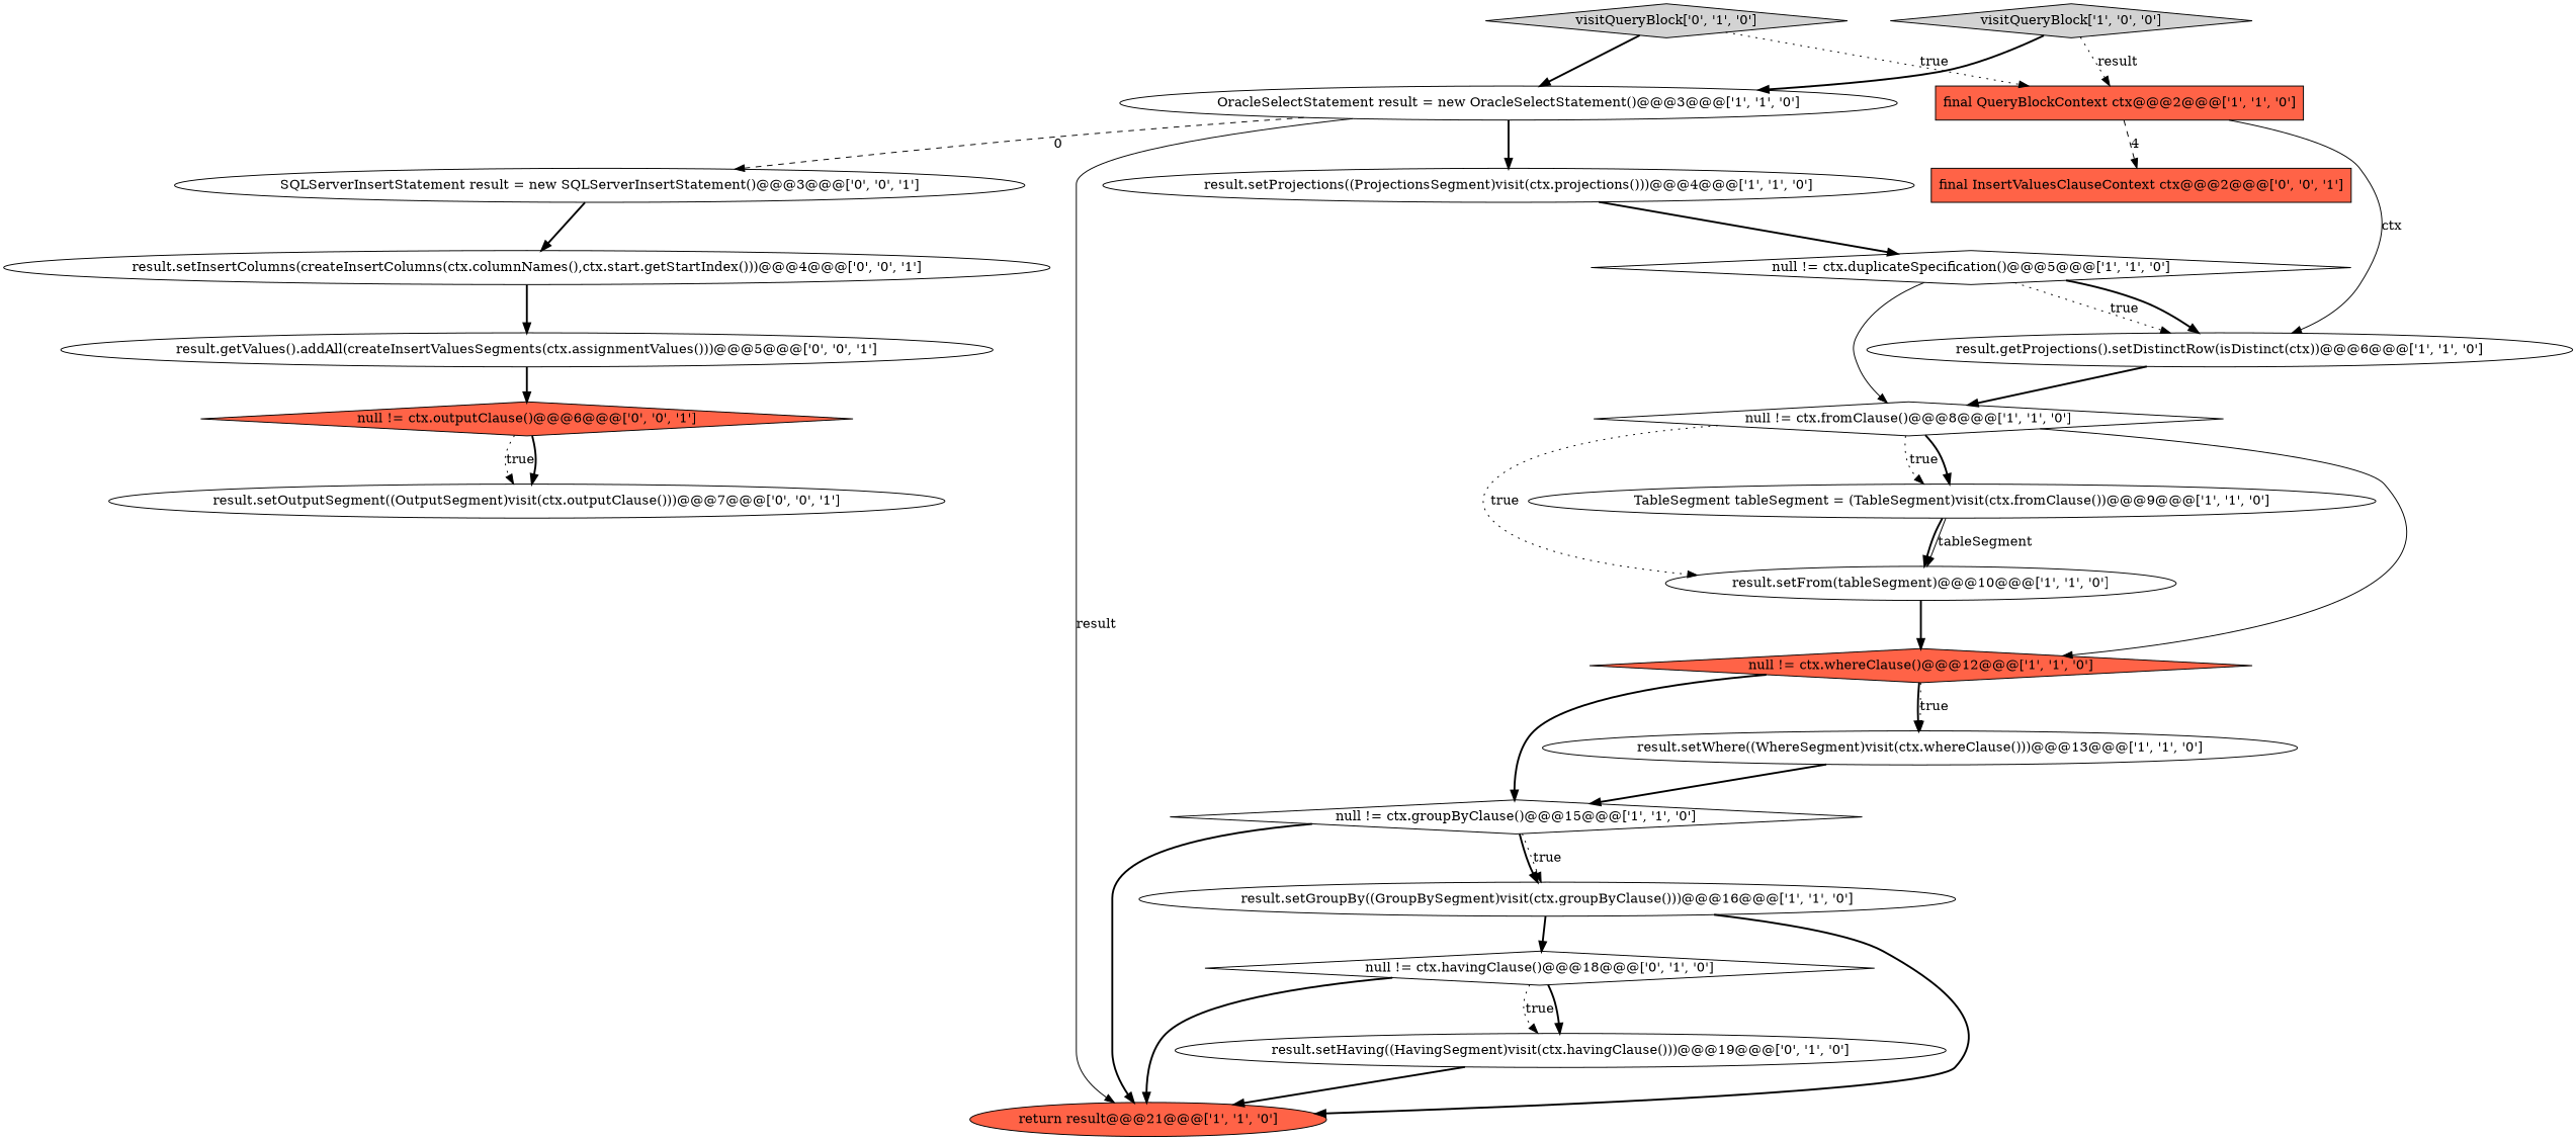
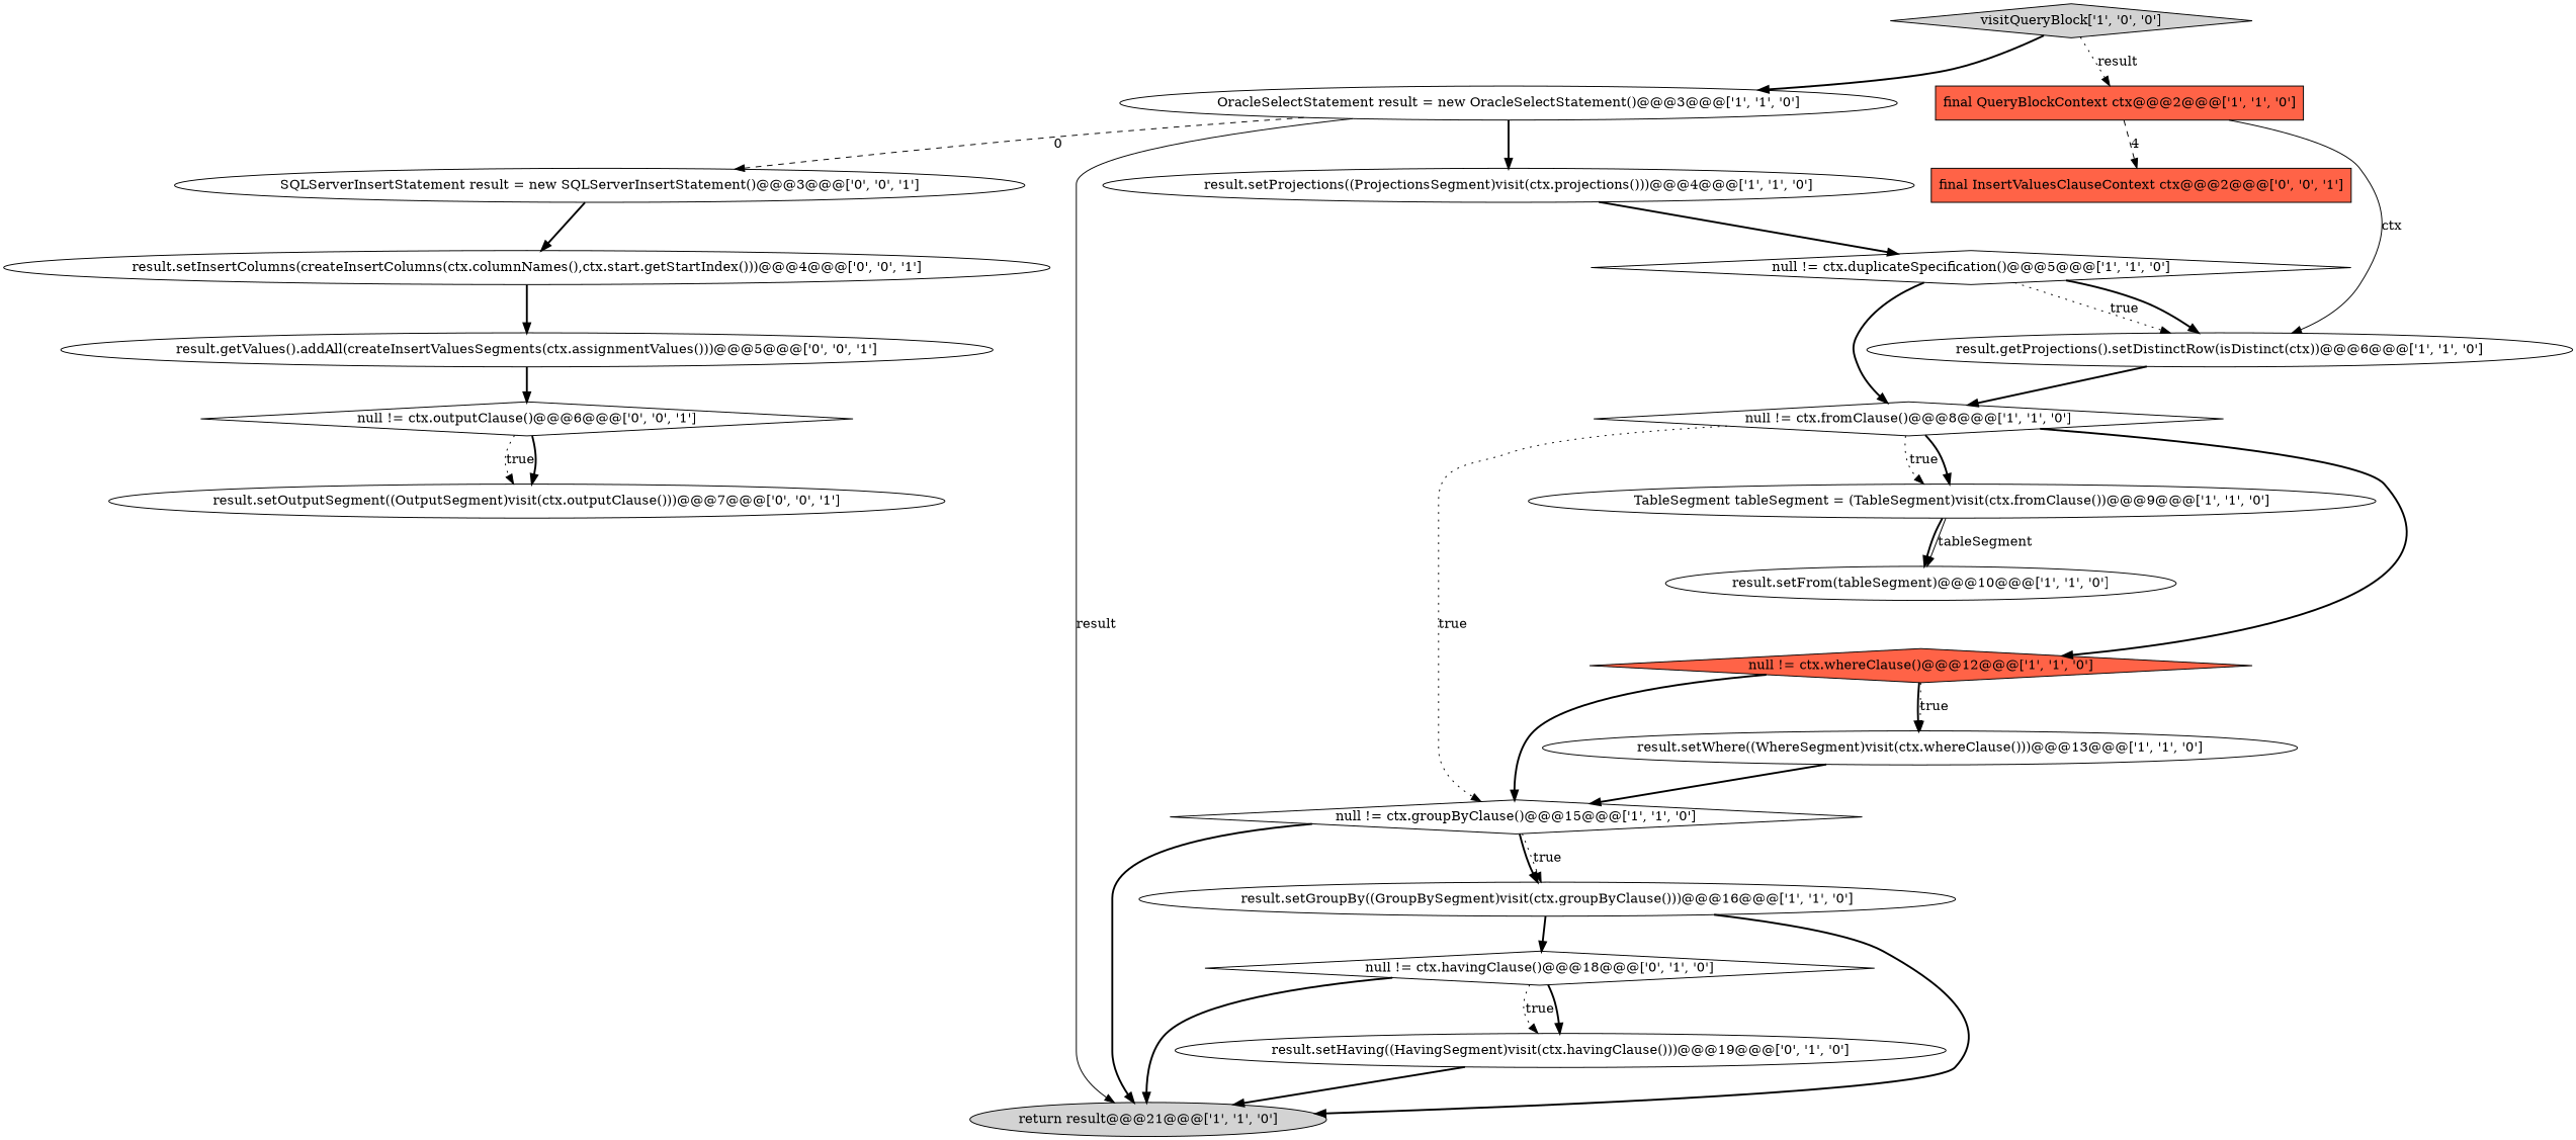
  digraph {
    node [fillcolor=white shape=ellipse style=filled]
    edge [style=bold]
    n1 [label="result.setOutputSegment((OutputSegment)visit(ctx.outputClause()))@@@7@@@['0', '0', '1']"]
    n2 [label="result.setInsertColumns(createInsertColumns(ctx.columnNames(),ctx.start.getStartIndex()))@@@4@@@['0', '0', '1']"]
    n3 [label="result.getValues().addAll(createInsertValuesSegments(ctx.assignmentValues()))@@@5@@@['0', '0', '1']"]
-   n4 [fillcolor=tomato label="null != ctx.outputClause()@@@6@@@['0', '0', '1']" shape=diamond]
+   n4 [label="null != ctx.outputClause()@@@6@@@['0', '0', '1']" shape=diamond]
    n5 [label="null != ctx.havingClause()@@@18@@@['0', '1', '0']" shape=diamond]
-   n6 [fillcolor=tomato label="return result@@@21@@@['1', '1', '0']"]
+   n6 [fillcolor=lightgray label="return result@@@21@@@['1', '1', '0']"]
    n7 [label="result.setHaving((HavingSegment)visit(ctx.havingClause()))@@@19@@@['0', '1', '0']"]
    n8 [label="result.setGroupBy((GroupBySegment)visit(ctx.groupByClause()))@@@16@@@['1', '1', '0']"]
    n9 [label="SQLServerInsertStatement result = new SQLServerInsertStatement()@@@3@@@['0', '0', '1']"]
    n10 [fillcolor=tomato label="final InsertValuesClauseContext ctx@@@2@@@['0', '0', '1']" shape=box]
    n11 [label="result.setProjections((ProjectionsSegment)visit(ctx.projections()))@@@4@@@['1', '1', '0']"]
    n12 [label="null != ctx.duplicateSpecification()@@@5@@@['1', '1', '0']" shape=diamond]
    n13 [label="null != ctx.fromClause()@@@8@@@['1', '1', '0']" shape=diamond]
    n14 [label="result.getProjections().setDistinctRow(isDistinct(ctx))@@@6@@@['1', '1', '0']"]
-   n15 [fillcolor=lightgray label="visitQueryBlock['0', '1', '0']" shape=diamond]
    n16 [fillcolor=tomato label="final QueryBlockContext ctx@@@2@@@['1', '1', '0']" shape=box]
    n17 [label="OracleSelectStatement result = new OracleSelectStatement()@@@3@@@['1', '1', '0']"]
    n18 [fillcolor=tomato label="null != ctx.whereClause()@@@12@@@['1', '1', '0']" shape=diamond]
    n19 [label="result.setWhere((WhereSegment)visit(ctx.whereClause()))@@@13@@@['1', '1', '0']"]
    n20 [label="null != ctx.groupByClause()@@@15@@@['1', '1', '0']" shape=diamond]
    n21 [label="result.setFrom(tableSegment)@@@10@@@['1', '1', '0']"]
    n22 [label="TableSegment tableSegment = (TableSegment)visit(ctx.fromClause())@@@9@@@['1', '1', '0']"]
    n23 [fillcolor=lightgray label="visitQueryBlock['1', '0', '0']" shape=diamond]
    n2 -> n3
    n3 -> n4
    n4 -> n1 [label=true style=dotted]
    n4 -> n1
    n5 -> n6
    n5 -> n7 [label=true style=dotted]
    n5 -> n7
    n7 -> n6
    n8 -> n5
    n8 -> n6
    n9 -> n2
    n11 -> n12
-   n12 -> n13 [style=solid]
+   n12 -> n13
    n12 -> n14 [label=true style=dotted]
    n12 -> n14
-   n13 -> n18 [style=solid]
-   n13 -> n21 [label=true style=dotted]
+   n13 -> n18
+   n13 -> n20 [label=true style=dotted]
    n13 -> n22 [label=true style=dotted]
    n13 -> n22
    n14 -> n13
-   n15 -> n16 [label=true style=dotted]
-   n15 -> n17
    n16 -> n10 [label=4 style=dashed]
    n16 -> n14 [label=ctx style=solid]
    n17 -> n6 [label=result style=solid]
    n17 -> n9 [label=0 style=dashed]
    n17 -> n11
    n18 -> n19 [label=true style=dotted]
    n18 -> n19
    n18 -> n20
    n19 -> n20
    n20 -> n6
    n20 -> n8 [label=true style=dotted]
    n20 -> n8
-   n21 -> n18
    n22 -> n21
    n22 -> n21 [label=tableSegment style=solid]
    n23 -> n16 [label=result style=dotted]
    n23 -> n17
  }
